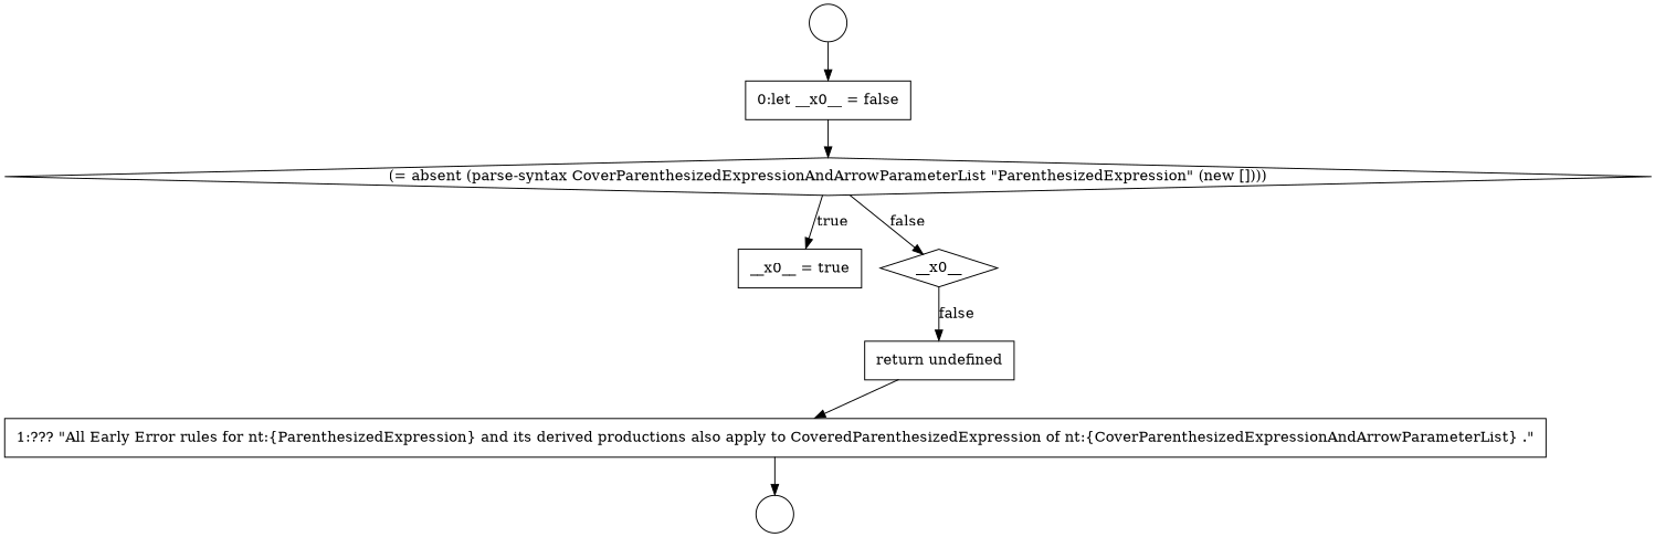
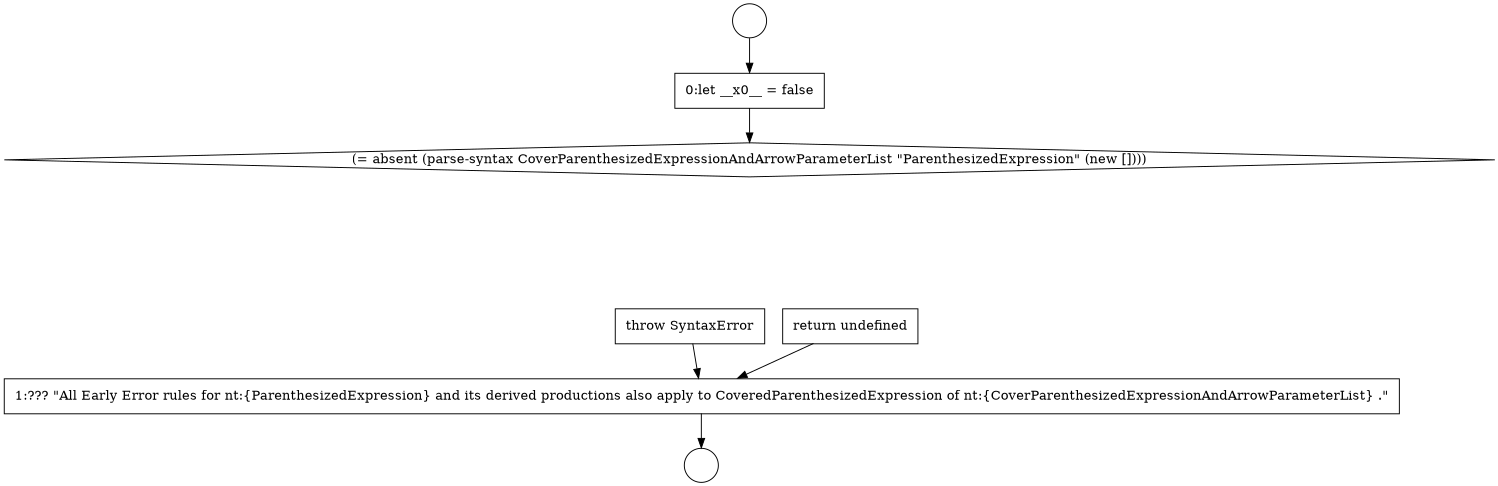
  digraph {
    node [color=black fillcolor=white margin=0 shape=none style=filled]
    edge [color=black]
-   n1 [label=<<font color="black">     <table border="0" cellborder="1" cellspacing="0" cellpadding="10">       <tr><td align="left">__x0__ = true</td></tr>     </table>   </font>>]
-   n2 [label=<<font color="black">__x0__</font>> shape=diamond margin=""]
    n3 [label=<<font color="black">     <table border="0" cellborder="1" cellspacing="0" cellpadding="10">       <tr><td align="left">return undefined</td></tr>     </table>   </font>>]
    n4 [label=<<font color="black">     <table border="0" cellborder="1" cellspacing="0" cellpadding="10">       <tr><td align="left">1:??? &quot;All Early Error rules for nt:{ParenthesizedExpression} and its derived productions also apply to CoveredParenthesizedExpression of nt:{CoverParenthesizedExpressionAndArrowParameterList} .&quot;</td></tr>     </table>   </font>>]
    n5 [label=" " shape=circle margin=""]
    n6 [label=<<font color="black">(= absent (parse-syntax CoverParenthesizedExpressionAndArrowParameterList &quot;ParenthesizedExpression&quot; (new [])))</font>> shape=diamond margin=""]
    n7 [label=" " shape=circle margin=""]
    n8 [label=<<font color="black">     <table border="0" cellborder="1" cellspacing="0" cellpadding="10">       <tr><td align="left">0:let __x0__ = false</td></tr>     </table>   </font>>]
-   n2 -> n3 [label=<<font color="black">false</font>>]
+   n9 [label=<<font color="black">     <table border="0" cellborder="1" cellspacing="0" cellpadding="10">       <tr><td align="left">throw SyntaxError</td></tr>     </table>   </font>>]
    n3 -> n4
    n4 -> n5
-   n6 -> n1 [label=<<font color="black">true</font>>]
-   n6 -> n2 [label=<<font color="black">false</font>>]
    n7 -> n8
    n8 -> n6
+   n9 -> n4
  }
